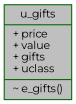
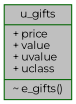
  digraph {
    fontname=Montserrat
-   n1 [color=darkgreen fillcolor=grey75 fontcolor=black fontname=Montserrat fontsize=10 height=0.2 label="{u_gifts\n|+ price\l+ value\l+ gifts\l+ uclass\l|~ e_gifts()\l}" shape=record style=filled width=0.4]
+   n1 [color=darkgreen fillcolor=grey75 fontcolor=black fontname=Montserrat fontsize=10 height=0.2 label="{u_gifts\n|+ price\l+ value\l+ uvalue\l+ uclass\l|~ e_gifts()\l}" shape=record style=filled width=0.4]
  }
